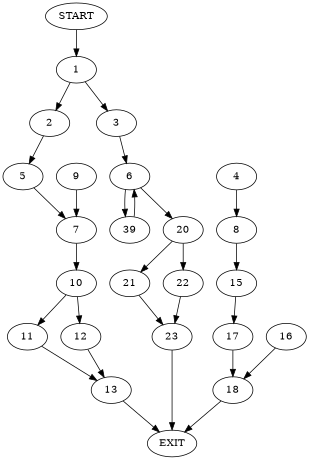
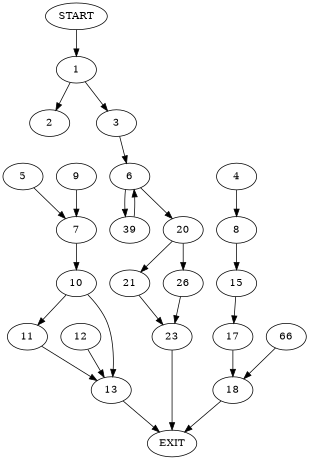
  digraph {
    n1 [label=START]
    1
    2
    3
    n5 [label=EXIT]
    5
    6
    4
    8
    7
    n11 [label=39]
    20
    15
    10
    21
-   22
+   22 [label=26]
    9
    11
    12
    17
    13
-   16
+   16 [label=66]
    18
    23
    n1 -> 1
    1 -> 2
    1 -> 3
-   2 -> 5
    3 -> 6
    5 -> 7
    6 -> n11
    6 -> 20
    4 -> 8
    8 -> 15
    7 -> 10
    n11 -> 6
    20 -> 21
    20 -> 22
    15 -> 17
    10 -> 11
-   10 -> 12
+   10 -> 13
    21 -> 23
    22 -> 23
    9 -> 7
    11 -> 13
    12 -> 13
    17 -> 18
    13 -> n5
    16 -> 18
    18 -> n5
    23 -> n5
  }
